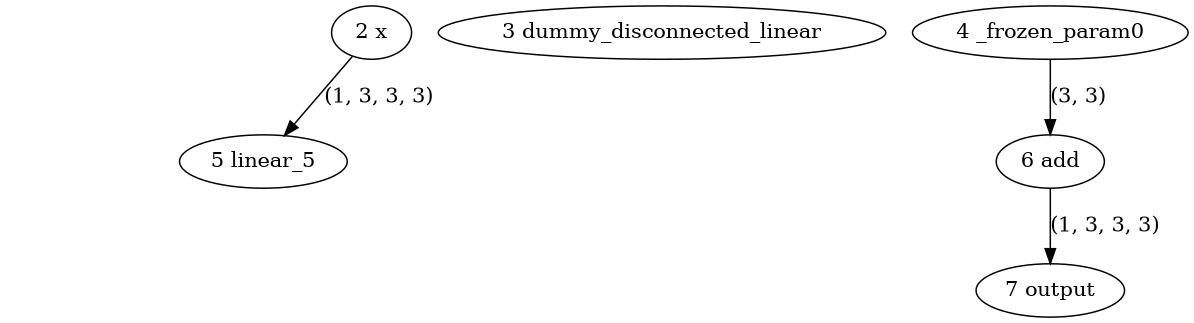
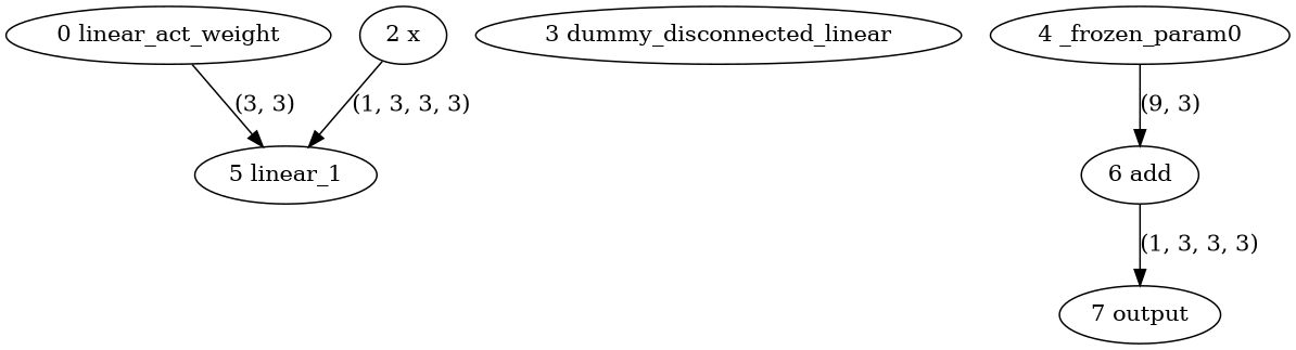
  strict digraph {
    node [type=get_attr]
    edge [style=solid]
-   "5 linear_1" [type=linear label="5 linear_5"]
+   "5 linear_1" [type=linear]
+   "0 linear_act_weight"
    "2 x" [type=input]
    n4 [label="3 dummy_disconnected_linear" type=input]
    "6 add" [type=add]
    "4 _frozen_param0"
    "7 output" [type=output]
+   "0 linear_act_weight" -> "5 linear_1" [label="(3, 3)"]
    "2 x" -> "5 linear_1" [label="(1, 3, 3, 3)"]
    "6 add" -> "7 output" [label="(1, 3, 3, 3)"]
-   "4 _frozen_param0" -> "6 add" [label="(3, 3)"]
+   "4 _frozen_param0" -> "6 add" [label="(9, 3)"]
  }
